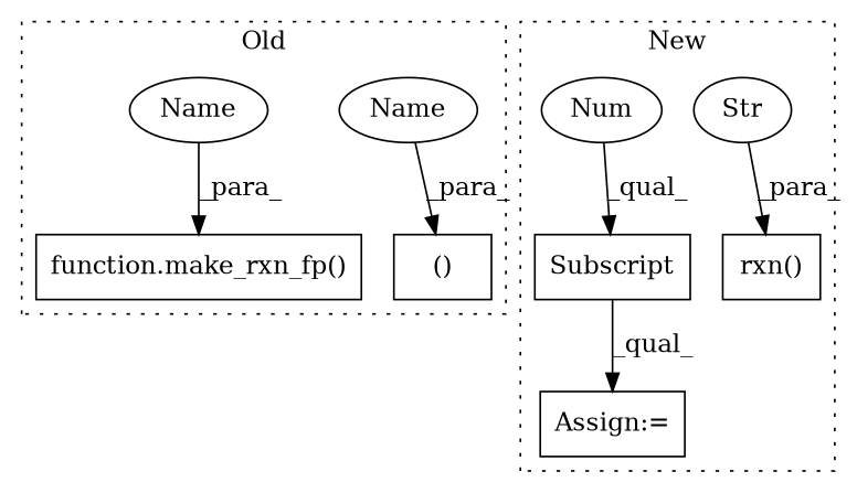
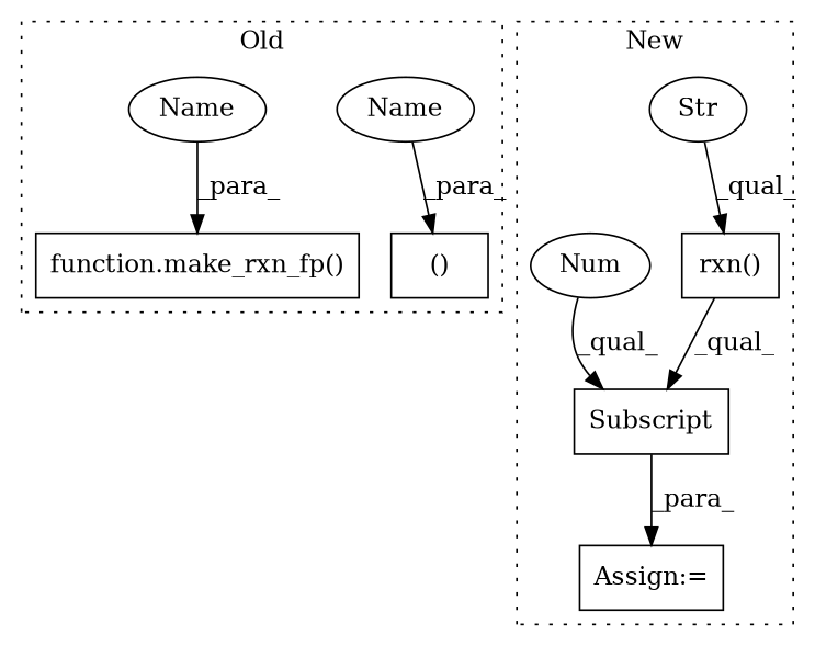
  digraph {
    node [a=75 l=7 shape=box]
    n1 [l="12,1" label="function.make_rxn_fp()" s="7654,7700"]
    n2 [a=54 l=9 label="()" s=7284]
    n3 [a=87 label=Name s=7277 shape=ellipse]
    n4 [a=87 label=Name s=7666 shape=ellipse]
    n5 [l="14,1" label="rxn()" s="8490,8508"]
    n6 [a=66 l=4 label=Str s=8504 shape=ellipse]
    n7 [a=63 l="23,0" label=Subscript s="8490,0"]
    n8 [a=76 l=2 label=Num s=8510 shape=ellipse]
    n9 [a=68 l=3 label="Assign:=" s=8487]
    subgraph cluster_1 {
      label=Old
      style=dotted
      n1
      n2
      n3
      n4
    }
    subgraph cluster_2 {
      label=New
      style=dotted
      n5
      n6
      n7
      n8
      n9
    }
    n3 -> n2 [label=_para_]
    n4 -> n1 [label=_para_]
-   n6 -> n5 [label=_para_]
-   n7 -> n9 [label=_qual_]
+   n5 -> n7 [label=_qual_]
+   n6 -> n5 [label=_qual_]
+   n7 -> n9 [label=_para_]
    n8 -> n7 [label=_qual_]
  }
